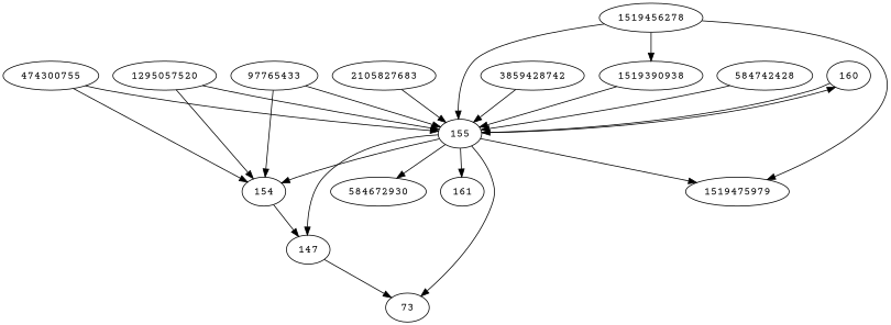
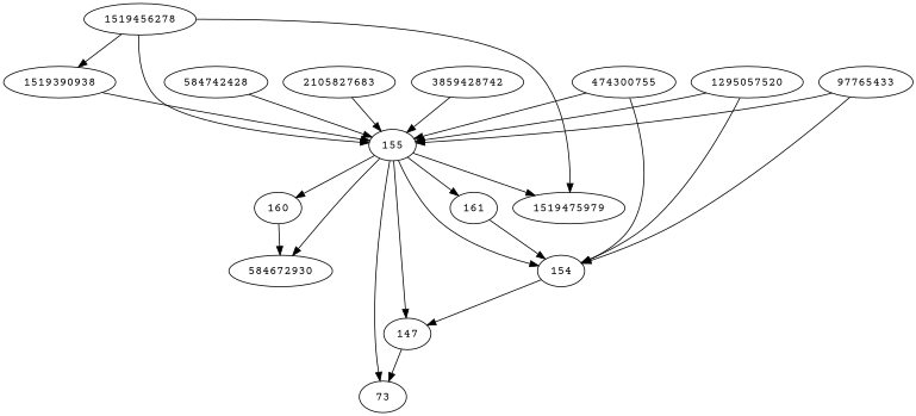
  strict digraph {
    fontname="Courier Prime"
    node [fontname="Courier Prime"]
    edge [fontname="Courier Prime"]
    160
    155
    161
    154
    1519475979
    147
    n7 [label=73]
    584672930
    2105827683
    3859428742
    n11 [label=474300755]
    1519390938
    1519456278
    1295057520
    97765433
    584742428
-   160 -> 155
+   160 -> 584672930
    155 -> 160
    155 -> 161
    155 -> 154
    155 -> 1519475979
    155 -> 147
    155 -> n7
    155 -> 584672930
+   161 -> 154
    154 -> 147
    147 -> n7
    2105827683 -> 155
    3859428742 -> 155
    n11 -> 155
    n11 -> 154
    1519390938 -> 155
    1519456278 -> 155
    1519456278 -> 1519475979
    1519456278 -> 1519390938
    1295057520 -> 155
    1295057520 -> 154
    97765433 -> 155
    97765433 -> 154
    584742428 -> 155
  }
